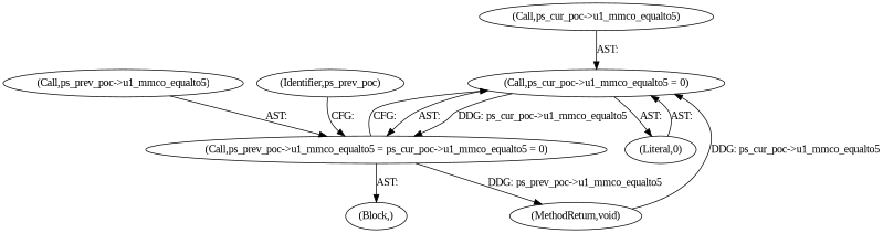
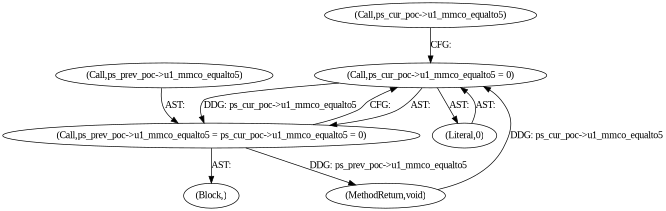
  digraph {
    fontname="Liberation Serif"
    node [fontname="Liberation Serif"]
    edge [fontname="Liberation Serif"]
    n1 [label="(Call,ps_cur_poc->u1_mmco_equalto5 = 0)"]
    n2 [label="(Call,ps_prev_poc->u1_mmco_equalto5 = ps_cur_poc->u1_mmco_equalto5 = 0)"]
    n3 [label="(Literal,0)"]
    n4 [label="(MethodReturn,void)"]
    n5 [label="(Block,)"]
    n6 [label="(Call,ps_prev_poc->u1_mmco_equalto5)"]
-   n7 [label="(Identifier,ps_prev_poc)"]
    n8 [label="(Call,ps_cur_poc->u1_mmco_equalto5)"]
    n1 -> n2 [label="AST: "]
    n1 -> n2 [label="DDG: ps_cur_poc->u1_mmco_equalto5"]
    n1 -> n3 [label="AST: "]
    n2 -> n1 [label="CFG: "]
    n2 -> n4 [label="DDG: ps_prev_poc->u1_mmco_equalto5"]
    n2 -> n5 [label="AST: "]
    n3 -> n1 [label="AST: "]
    n4 -> n1 [label="DDG: ps_cur_poc->u1_mmco_equalto5"]
    n6 -> n2 [label="AST: "]
-   n7 -> n2 [label="CFG: "]
-   n8 -> n1 [label="AST: "]
+   n8 -> n1 [label="CFG: "]
  }
